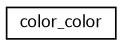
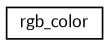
  digraph {
    rankdir=LR
    fontname=Lato
-   n1 [color=black fillcolor=white fontname=Lato fontsize=10 height=0.2 label=color_color shape=record style=filled width=0.4]
+   n1 [color=black fillcolor=white fontname=Lato fontsize=10 height=0.2 label=rgb_color shape=record style=filled width=0.4]
  }
